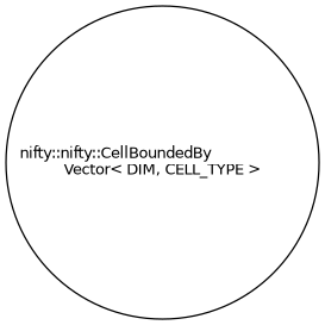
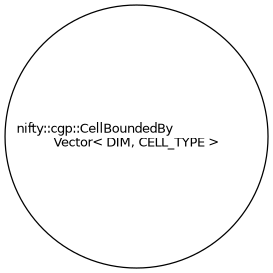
  digraph {
    rankdir=LR
-   n1 [color=black fillcolor=white fontname=Helvetica fontsize=10 height=0.2 label="nifty::nifty::CellBoundedBy\lVector\< DIM, CELL_TYPE \>" shape=circle style=filled width=0.4]
+   n1 [color=black fillcolor=white fontname=Helvetica fontsize=10 height=0.2 label="nifty::cgp::CellBoundedBy\lVector\< DIM, CELL_TYPE \>" shape=circle style=filled width=0.4]
  }
